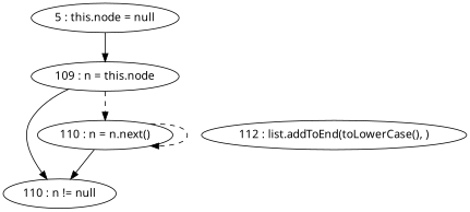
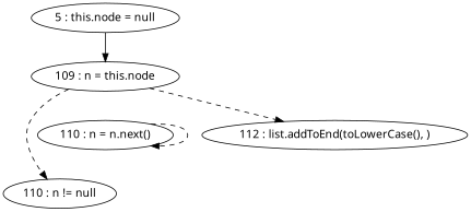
  digraph {
    fontname="Noto Sans"
    node [fontname="Noto Sans"]
    edge [fontname="Noto Sans"]
    "5 : this.node = null"
    "109 : n = this.node"
    "110 : n != null"
    n4 [label="110 : n = n.next()"]
    "112 : list.addToEnd(toLowerCase(), )"
    "5 : this.node = null" -> "109 : n = this.node"
-   "109 : n = this.node" -> "110 : n != null"
-   "109 : n = this.node" -> n4 [style=dashed]
-   n4 -> "110 : n != null"
+   "109 : n = this.node" -> "110 : n != null" [style=dashed]
+   "109 : n = this.node" -> "112 : list.addToEnd(toLowerCase(), )" [style=dashed]
    n4 -> n4 [style=dashed]
  }
